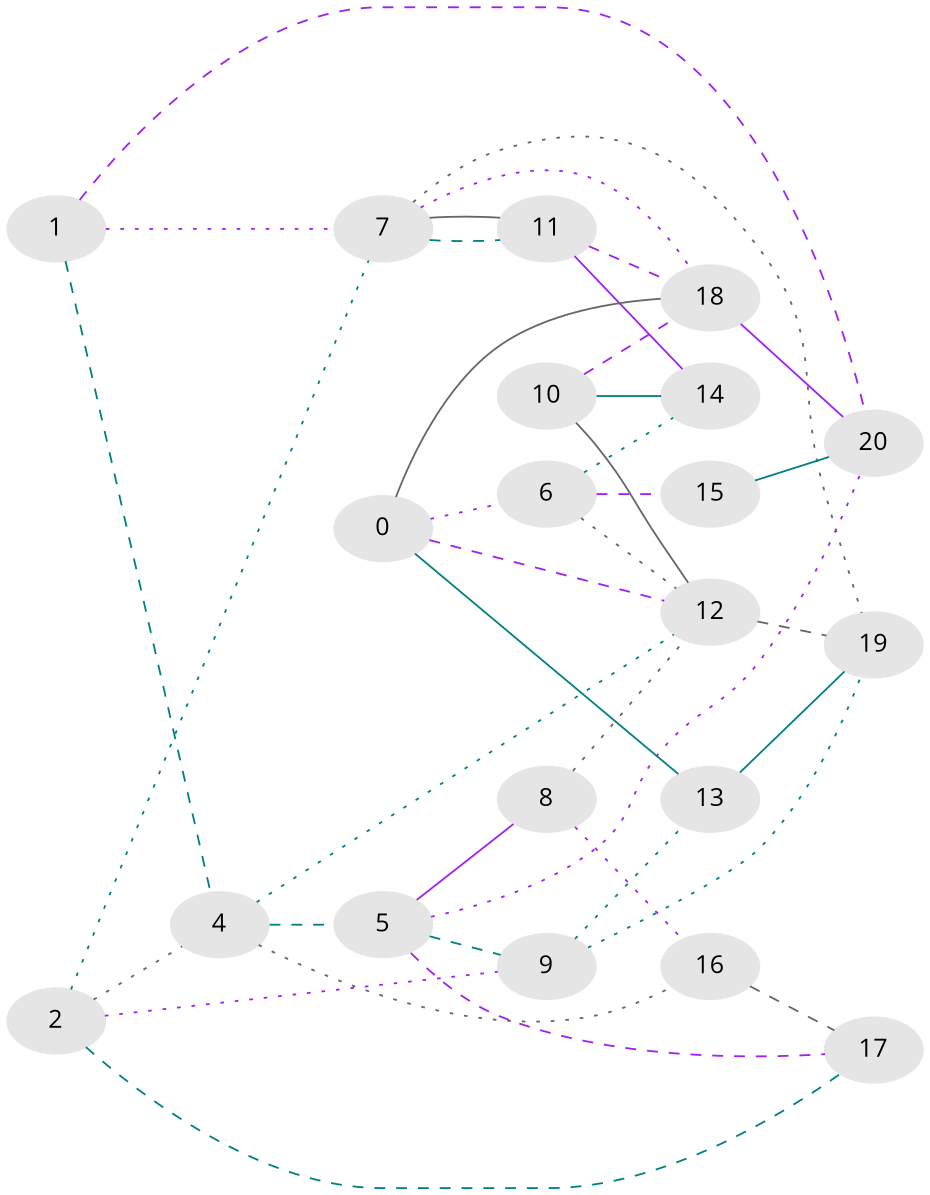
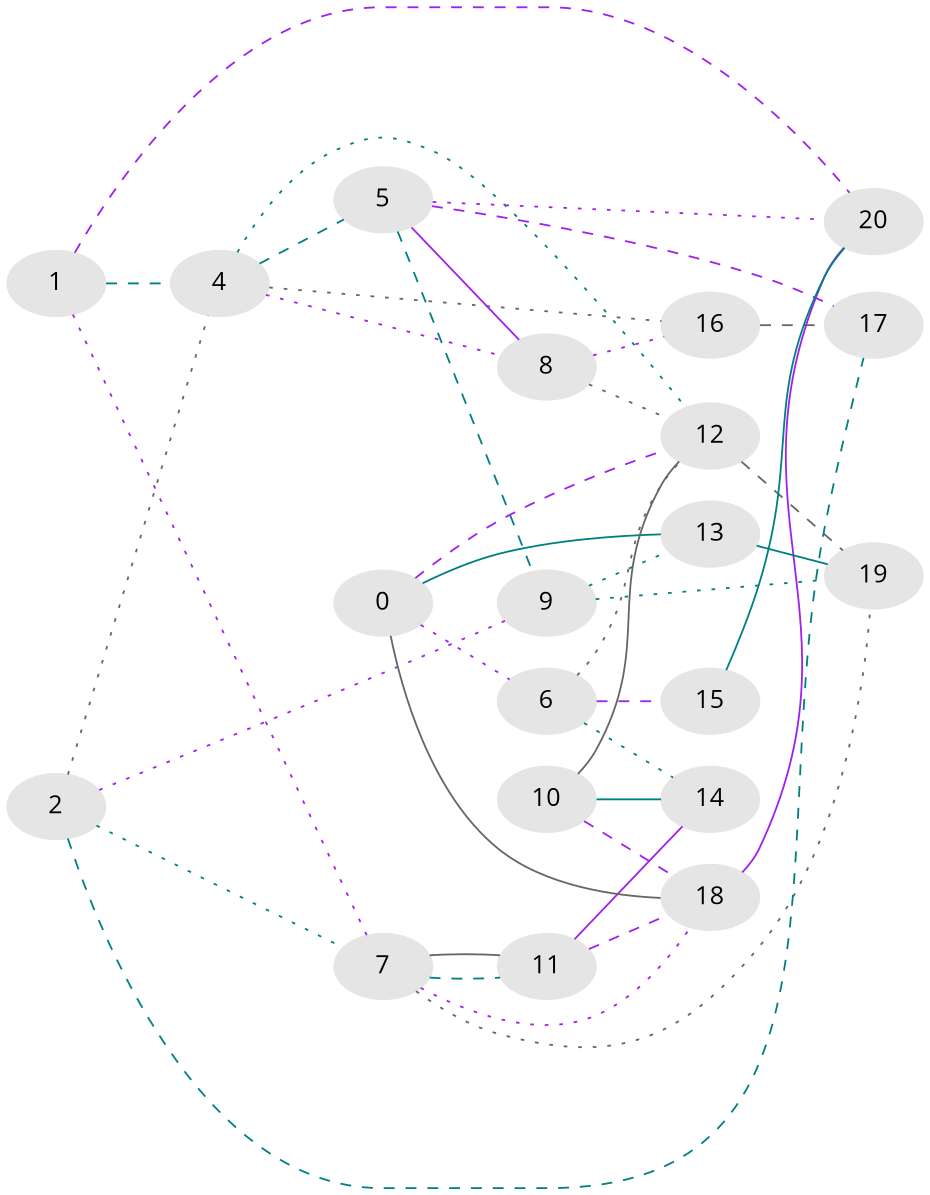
  graph {
    fontname="Open Sans"
    rankdir=LR
    node [color=gray90 fontname="Open Sans" style=filled]
    edge [color=purple fontname="Open Sans" style=dotted]
    1
    4
    7
    20
    12
    5
    8
    16
    18
    11
    19
    2
    9
    17
    13
    n16 [label=0]
    6
    14
    15
    10
    1 -- 4 [color=teal style=dashed]
    1 -- 7
    1 -- 20 [style=dashed]
    4 -- 12 [color=teal]
    4 -- 5 [color=teal style=dashed]
+   4 -- 8
    4 -- 16 [color=gray40]
    7 -- 18
    7 -- 11 [color=teal style=dashed]
    7 -- 11 [color=gray40 style=solid]
    7 -- 19 [color=gray40]
    12 -- 19 [color=gray40 style=dashed]
    5 -- 20
    5 -- 8 [style=solid]
    5 -- 9 [color=teal style=dashed]
    5 -- 17 [style=dashed]
    8 -- 12 [color=gray40]
    8 -- 16
    16 -- 17 [color=gray40 style=dashed]
    18 -- 20 [style=solid]
    11 -- 18 [style=dashed]
    11 -- 14 [style=solid]
    2 -- 4 [color=gray40]
    2 -- 7 [color=teal]
    2 -- 9
    2 -- 17 [color=teal style=dashed]
    9 -- 19 [color=teal]
    9 -- 13 [color=teal]
    13 -- 19 [color=teal style=solid]
    n16 -- 12 [style=dashed]
    n16 -- 18 [color=gray40 style=solid]
    n16 -- 13 [color=teal style=solid]
    n16 -- 6
    6 -- 12 [color=gray40]
    6 -- 14 [color=teal]
    6 -- 15 [style=dashed]
    15 -- 20 [color=teal style=solid]
    10 -- 12 [color=gray40 style=solid]
    10 -- 18 [style=dashed]
    10 -- 14 [color=teal style=solid]
  }
